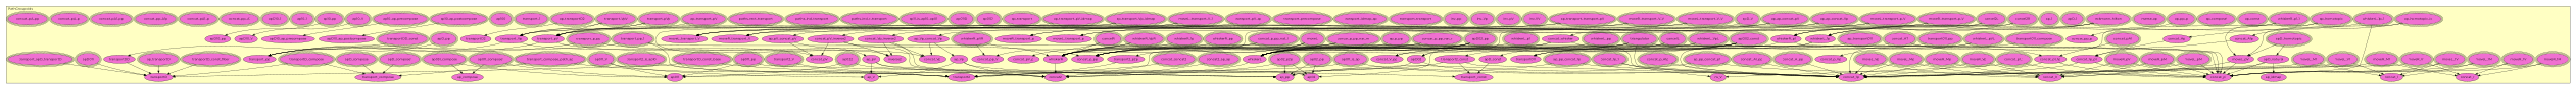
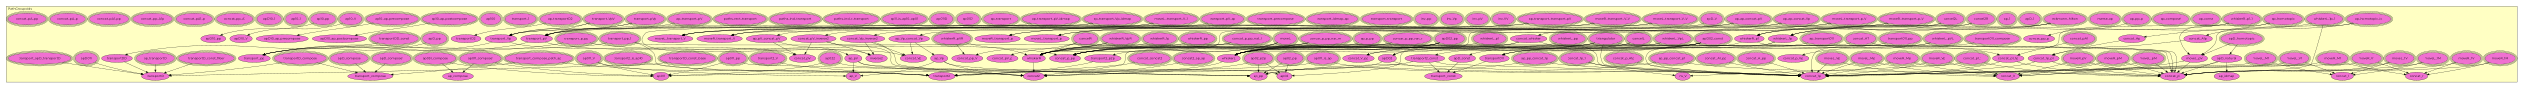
  digraph {
    fontname=Montserrat
    node [fillcolor="#F070D1" fontname=Montserrat peripheries=3 style=filled]
    edge [fontname=Montserrat]
    n1 [label=apD_homotopic]
    n2 [label=ap_transport_pV_idmap]
    n3 [label=apD_natural peripheries=""]
    n4 [label=concat_pA1]
    n5 [label=ap_transport_Vp_idmap]
    n6 [label=ap_homotopic_id]
    n7 [label=ap022]
    n8 [label=concat_A1p peripheries=""]
    n9 [label=apD02_pp]
    n10 [label=ap_homotopic]
    n11 [label=apD02_const]
    n12 [label=concat_Ap peripheries=""]
    n13 [label=apD02 peripheries=""]
    n14 [label=ap_const]
    n15 [label=ap02_p2p]
    n16 [label="ap_compose'"]
    n17 [label=ap02_pp]
    n18 [label=ap_compose peripheries=""]
    n19 [label=ap02 peripheries=""]
    n20 [label=eckmann_hilton]
    n21 [label=ap_idmap peripheries=""]
    n22 [label=triangulator]
    n23 [label=ap_V peripheries=""]
    n24 [label=moveL]
    n25 [label=inverse_ap]
    n26 [label=concat_whisker peripheries=""]
    n27 [label=ap_pp_p]
    n28 [label=concat_concat2]
    n29 [label=ap_p_pp]
    n30 [label=concat_p_pp_nat_r]
    n31 [label=ap_pp peripheries=""]
    n32 [label=concat_p_pp_nat_m]
    n33 [label=apD_1]
    n34 [label=concat_p_pp_nat_l]
    n35 [label=ap_1]
    n36 [label=whiskerR_VpR]
    n37 [label=moveL_transport_p_V]
    n38 [label=whiskerR_pVR]
    n39 [label=moveL_transport_V_V]
    n40 [label=whiskerL_pVL]
    n41 [label=moveR_transport_V_V]
    n42 [label=whiskerL_VpL]
    n43 [label=moveR_transport_p_V]
    n44 [label=whiskerR_pp]
    n45 [label=moveL_transport_p peripheries=""]
    n46 [label=whiskerL_pp]
    n47 [label=moveL_transport_V peripheries=""]
    n48 [label=moveR_transport_V peripheries=""]
    n49 [label=cancel2R]
    n50 [label=moveR_transport_p peripheries=""]
    n51 [label=cancel2L]
    n52 [label=whiskerL_1p_1]
    n53 [label=moveR_V1]
    n54 [label=whiskerR_p1_1]
    n55 [label=moveR_1V]
    n56 [label=whiskerL_1p peripheries=""]
    n57 [label=moveR_1M]
    n58 [label=whiskerL_p1]
    n59 [label=moveR_M1]
    n60 [label=whiskerR_1p]
    n61 [label=moveL_V1]
    n62 [label=whiskerR_p1 peripheries=""]
    n63 [label=moveL_1V]
    n64 [label=moveL_M1]
    n65 [label=cancelR]
    n66 [label=moveL_1M]
    n67 [label=cancelL]
    n68 [label=whiskerR peripheries=""]
    n69 [label=moveL_pV peripheries=""]
    n70 [label=whiskerL peripheries=""]
    n71 [label=moveL_Vp]
    n72 [label=moveL_pM]
    n73 [label=ap_ap_concat_Vp]
    n74 [label=moveL_Mp]
    n75 [label=ap_ap_concat_pV]
    n76 [label=moveR_pV]
    n77 [label=concat_Vp_inverse2 peripheries=""]
    n78 [label=moveR_Vp]
    n79 [label=concat_pV_inverse2 peripheries=""]
    n80 [label=moveR_pM]
    n81 [label=ap_Vp_concat_Vp peripheries=""]
    n82 [label=moveR_Mp]
    n83 [label=ap_pV_concat_pV peripheries=""]
    n84 [label=inv_V peripheries=""]
    n85 [label=ap_pp_concat_1p]
    n86 [label=inv_VV]
    n87 [label=ap_pp_concat_p1]
    n88 [label=inv_pV]
    n89 [label=ap_Vp peripheries=""]
    n90 [label=inv_Vp]
    n91 [label=ap_pV peripheries=""]
    n92 [label=inverse2 peripheries=""]
    n93 [label=inv_pp]
    n94 [label=concat_pV_p peripheries=""]
    n95 [label=concat2_ap_ap]
    n96 [label=concat_pp_V peripheries=""]
    n97 [label=concat2 peripheries=""]
    n98 [label=concat_p_Vp peripheries=""]
    n99 [label="apD_compose'"]
    n100 [label=concat_V_pp peripheries=""]
    n101 [label=apD_compose]
    n102 [label=concat_Vp peripheries=""]
    n103 [label=apD_const peripheries=""]
    n104 [label=transport_transport]
    n105 [label=concat_pV peripheries=""]
    n106 [label=transport_compose_path_ap]
    n107 [label=concat_pp_p peripheries=""]
    n108 [label=transport_idmap_ap]
    n109 [label=concat_p_pp peripheries=""]
    n110 [label=transport_precompose]
    n111 [label=concat_1p_p1 peripheries=""]
    n112 [label=transport_apD_transportD]
    n113 [label=concat_p1_1p peripheries=""]
    n114 [label=transportD_compose]
    n115 [label=concat_1p peripheries=""]
    n116 [label=transport_compose peripheries=""]
    n117 [label=concat_p1 peripheries=""]
    n118 [label=transportDD_const]
    n119 [label=concat_lr peripheries=""]
    n120 [label=transportD_const_base]
    n121 [label=concat_r peripheries=""]
    n122 [label=transportD_const_fiber]
    n123 [label=concat_l peripheries=""]
    n124 [label=transport2_const peripheries=""]
    n125 [label=transport_const peripheries=""]
    n126 [label=apD_V]
    n127 [label=apD_pp]
    n128 [label=transport_pV_ap]
    n129 [label=ap_transport_pV]
    n130 [label=ap_transportD2]
    n131 [label=ap_transportD]
    n132 [label=ap_transport]
    n133 [label=transport_pp_1]
    n134 [label=concat_AT]
    n135 [label=transport2_V]
    n136 [label=transport2_p2p peripheries=""]
    n137 [label=transport2_is_ap10]
    n138 [label=transport2 peripheries=""]
    n139 [label=ap_transport011]
    n140 [label=transport011_compose]
    n141 [label=transport011_pp]
    n142 [label=transport011 peripheries=""]
    n143 [label=apD011]
    n144 [label=ap01D1]
    n145 [label=ap011D]
    n146 [label=ap011_is_ap]
    n147 [label="ap011_compose'"]
    n148 [label=ap051_compose]
    n149 [label=ap011_pp]
    n150 [label=ap011_V]
    n151 [label=ap011 peripheries=""]
    n152 [label=transportDD peripheries=""]
    n153 [label=transportD2 peripheries=""]
    n154 [label=transportD peripheries=""]
    n155 [label=ap11_is_ap10_ap01]
    n156 [label=paths_ind_r_transport]
    n157 [label=paths_ind_transport]
    n158 [label=paths_rect_transport]
    n159 [label=moveL_transport_V_1]
    n160 [label=ap_transport_transport_pV]
    n161 [label=transport_VpV]
    n162 [label=transport_pVp]
    n163 [label=transport_p_pp]
    n164 [label=transport_Vp peripheries=""]
    n165 [label=transport_pV peripheries=""]
    n166 [label=transport_pp peripheries=""]
    n167 [label=transport_1]
    n168 [label=ap100]
    n169 [label=ap10_ap_postcompose]
    n170 [label=apD10_ap_postcompose peripheries=""]
    n171 [label=ap10_ap_precompose]
    n172 [label=apD10_ap_precompose peripheries=""]
    n173 [label=ap10_V]
    n174 [label=ap10_pp]
    n175 [label=ap10_1]
    n176 [label=apD10_V peripheries=""]
    n177 [label=apD10_pp peripheries=""]
    n178 [label=apD10_1]
    n179 [label=concat_p1_1]
    n180 [label=concat_1p_1]
    n181 [label=concat_p_A1p]
    n182 [label=concat_pp_A1]
    n183 [label=concat_A1_pp]
    n184 [label=concat_pA1_p]
    n185 [label=concat_pp_A1p]
    n186 [label=concat_pA1_pp]
    n187 [label=concat_A_pp]
    n188 [label=concat_pA_p]
    n189 [label=concat_pA_pp]
    subgraph cluster_1 {
      fillcolor="#FFFFC3"
      label=PathGroupoids
      labeljust=l
      style=filled
      n1
      n2
      n3
      n4
      n5
      n6
      n7
      n8
      n9
      n10
      n11
      n12
      n13
      n14
      n15
      n16
      n17
      n18
      n19
      n20
      n21
      n22
      n23
      n24
      n25
      n26
      n27
      n28
      n29
      n30
      n31
      n32
      n33
      n34
      n35
      n36
      n37
      n38
      n39
      n40
      n41
      n42
      n43
      n44
      n45
      n46
      n47
      n48
      n49
      n50
      n51
      n52
      n53
      n54
      n55
      n56
      n57
      n58
      n59
      n60
      n61
      n62
      n63
      n64
      n65
      n66
      n67
      n68
      n69
      n70
      n71
      n72
      n73
      n74
      n75
      n76
      n77
      n78
      n79
      n80
      n81
      n82
      n83
      n84
      n85
      n86
      n87
      n88
      n89
      n90
      n91
      n92
      n93
      n94
      n95
      n96
      n97
      n98
      n99
      n100
      n101
      n102
      n103
      n104
      n105
      n106
      n107
      n108
      n109
      n110
      n111
      n112
      n113
      n114
      n115
      n116
      n117
      n118
      n119
      n120
      n121
      n122
      n123
      n124
      n125
      n126
      n127
      n128
      n129
      n130
      n131
      n132
      n133
      n134
      n135
      n136
      n137
      n138
      n139
      n140
      n141
      n142
      n143
      n144
      n145
      n146
      n147
      n148
      n149
      n150
      n151
      n152
      n153
      n154
      n155
      n156
      n157
      n158
      n159
      n160
      n161
      n162
      n163
      n164
      n165
      n166
      n167
      n168
      n169
      n170
      n171
      n172
      n173
      n174
      n175
      n176
      n177
      n178
      n179
      n180
      n181
      n182
      n183
      n184
      n185
      n186
      n187
      n188
      n189
    }
    n1 -> n3
    n1 -> n69
    n2 -> n165
    n3 -> n21
    n3 -> n115
    n3 -> n117
    n4 -> n113
    n5 -> n92
    n5 -> n164
    n6 -> n8
    n6 -> n69
    n7 -> n19
    n7 -> n151
    n8 -> n111
    n9 -> n13
    n9 -> n68
    n9 -> n70
    n9 -> n109
    n9 -> n136
    n10 -> n12
    n10 -> n69
    n11 -> n13
    n11 -> n19
    n11 -> n70
    n11 -> n103
    n11 -> n109
    n11 -> n124
    n12 -> n111
    n13 -> n115
    n13 -> n138
    n15 -> n19
    n15 -> n31
    n15 -> n97
    n17 -> n19
    n17 -> n31
    n20 -> n26
    n20 -> n56
    n20 -> n62
    n22 -> n68
    n22 -> n70
    n22 -> n109
    n22 -> n115
    n22 -> n117
    n24 -> n68
    n24 -> n70
    n24 -> n109
    n26 -> n68
    n26 -> n70
    n26 -> n115
    n27 -> n107
    n28 -> n97
    n29 -> n109
    n30 -> n70
    n30 -> n109
    n32 -> n68
    n32 -> n70
    n32 -> n109
    n34 -> n68
    n34 -> n109
    n36 -> n68
    n36 -> n94
    n37 -> n45
    n37 -> n50
    n38 -> n68
    n38 -> n96
    n39 -> n47
    n39 -> n48
    n40 -> n70
    n40 -> n98
    n41 -> n47
    n41 -> n48
    n42 -> n70
    n42 -> n100
    n43 -> n45
    n43 -> n50
    n44 -> n68
    n46 -> n70
    n49 -> n62
    n49 -> n70
    n51 -> n56
    n51 -> n68
    n52 -> n56
    n52 -> n117
    n53 -> n115
    n53 -> n121
    n54 -> n62
    n54 -> n115
    n55 -> n117
    n55 -> n121
    n56 -> n70
    n56 -> n115
    n57 -> n117
    n57 -> n121
    n58 -> n70
    n59 -> n115
    n59 -> n121
    n60 -> n68
    n61 -> n115
    n61 -> n123
    n62 -> n68
    n62 -> n117
    n63 -> n117
    n63 -> n123
    n64 -> n115
    n64 -> n123
    n65 -> n68
    n65 -> n96
    n66 -> n117
    n66 -> n123
    n67 -> n70
    n67 -> n100
    n68 -> n97
    n69 -> n117
    n69 -> n119
    n70 -> n97
    n71 -> n115
    n71 -> n119
    n72 -> n117
    n72 -> n119
    n73 -> n77
    n73 -> n81
    n74 -> n115
    n74 -> n119
    n75 -> n79
    n75 -> n83
    n76 -> n117
    n76 -> n119
    n77 -> n92
    n77 -> n97
    n77 -> n102
    n78 -> n115
    n78 -> n119
    n79 -> n92
    n79 -> n97
    n79 -> n105
    n80 -> n117
    n80 -> n119
    n81 -> n89
    n81 -> n102
    n82 -> n115
    n82 -> n119
    n83 -> n91
    n83 -> n105
    n85 -> n31
    n85 -> n115
    n87 -> n31
    n87 -> n117
    n89 -> n23
    n89 -> n31
    n89 -> n97
    n91 -> n23
    n91 -> n31
    n91 -> n97
    n95 -> n97
    n99 -> n116
    n101 -> n116
    n103 -> n125
    n106 -> n116
    n106 -> n138
    n111 -> n115
    n111 -> n117
    n112 -> n154
    n113 -> n115
    n113 -> n117
    n114 -> n116
    n114 -> n154
    n118 -> n152
-   n120 -> n125
+   n142 -> n125
    n120 -> n154
    n122 -> n154
    n124 -> n115
    n124 -> n125
    n124 -> n138
    n126 -> n48
    n127 -> n166
    n128 -> n165
    n129 -> n165
    n130 -> n153
    n131 -> n154
    n133 -> n117
    n133 -> n138
    n133 -> n166
    n134 -> n113
    n134 -> n138
    n135 -> n138
    n136 -> n138
    n137 -> n138
    n139 -> n142
    n140 -> n142
    n141 -> n142
    n143 -> n154
    n146 -> n115
    n146 -> n151
    n147 -> n18
    n147 -> n151
    n148 -> n18
    n148 -> n151
    n149 -> n31
    n149 -> n151
    n150 -> n23
    n150 -> n151
    n152 -> n154
    n159 -> n47
    n159 -> n164
    n160 -> n47
    n160 -> n165
    n161 -> n164
    n161 -> n165
    n162 -> n164
    n162 -> n165
    n163 -> n109
    n163 -> n166
    n164 -> n105
    n164 -> n166
    n165 -> n102
    n165 -> n166
    n169 -> n170
    n171 -> n172
    n173 -> n176
    n174 -> n177
    n179 -> n84
    n179 -> n117
    n180 -> n84
    n180 -> n115
    n181 -> n115
    n183 -> n115
    n187 -> n115
  }
